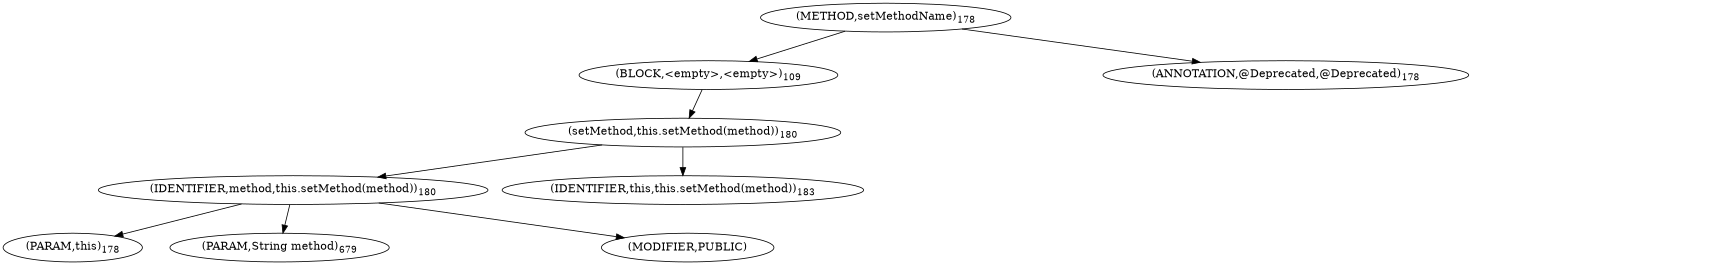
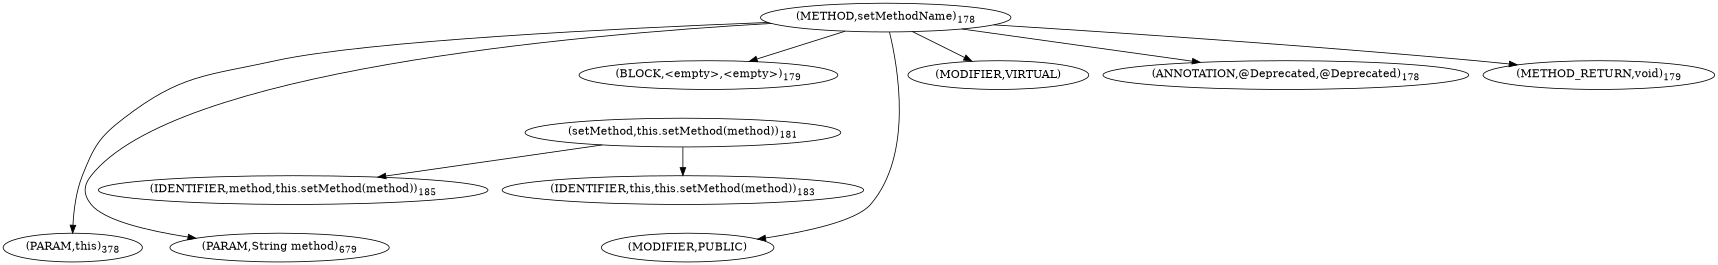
  digraph {
    n1 [label=<(METHOD,setMethodName)<SUB>178</SUB>>]
-   n2 [label=<(PARAM,this)<SUB>178</SUB>>]
+   n2 [label=<(PARAM,this)<SUB>378</SUB>>]
    n3 [label=<(PARAM,String method)<SUB>679</SUB>>]
-   n4 [label=<(BLOCK,&lt;empty&gt;,&lt;empty&gt;)<SUB>109</SUB>>]
+   n4 [label=<(BLOCK,&lt;empty&gt;,&lt;empty&gt;)<SUB>179</SUB>>]
    n5 [label=<(MODIFIER,PUBLIC)>]
+   n6 [label=<(MODIFIER,VIRTUAL)>]
    n7 [label=<(ANNOTATION,@Deprecated,@Deprecated)<SUB>178</SUB>>]
-   n9 [label=<(setMethod,this.setMethod(method))<SUB>180</SUB>>]
+   n8 [label=<(METHOD_RETURN,void)<SUB>179</SUB>>]
+   n9 [label=<(setMethod,this.setMethod(method))<SUB>181</SUB>>]
    n10 [label=<(IDENTIFIER,this,this.setMethod(method))<SUB>183</SUB>>]
-   n11 [label=<(IDENTIFIER,method,this.setMethod(method))<SUB>180</SUB>>]
-   n11 -> n2
-   n11 -> n3
+   n11 [label=<(IDENTIFIER,method,this.setMethod(method))<SUB>185</SUB>>]
+   n1 -> n2
+   n1 -> n3
    n1 -> n4
-   n11 -> n5
+   n1 -> n5
+   n1 -> n6
    n1 -> n7
-   n4 -> n9
+   n1 -> n8
    n9 -> n10
    n9 -> n11
  }
